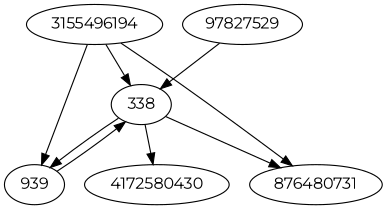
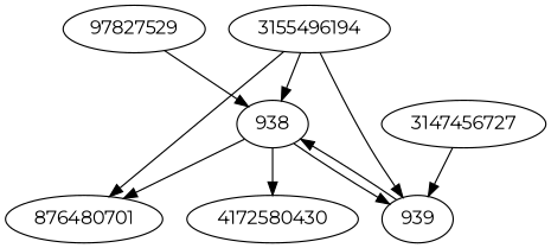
  strict digraph {
    fontname=Montserrat
    node [fontname=Montserrat]
    edge [fontname=Montserrat]
    3155496194
-   938 [label=338]
+   938
    939
-   876480731
+   876480731 [label=876480701]
    n5 [label=4172580430]
    n6 [label=97827529]
+   3147456727
    3155496194 -> 938
    3155496194 -> 939
    3155496194 -> 876480731
    938 -> 939
    938 -> 876480731
    938 -> n5
    939 -> 938
    n6 -> 938
+   3147456727 -> 939
  }
